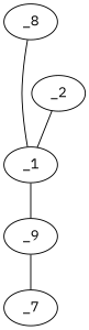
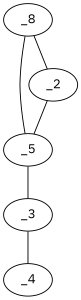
  graph {
    fontname="IBM Plex Mono"
    node [fontname="IBM Plex Mono"]
    edge [fontname="IBM Plex Mono"]
    n1 [label=_8 x=0.484397 y=3.10356]
-   _1 [x=1.97377 y=2.5361]
+   _1 [x=1.97377 y=2.5361 label=_5]
    _2 [x=0.907118 y=0.504387]
-   _3 [x=0.543255 y=1.77456 label=_9]
-   _4 [x=1.91867 y=1.08966 label=_7]
+   _3 [x=0.543255 y=1.77456]
+   _4 [x=1.91867 y=1.08966]
    n1 -- _1
+   n1 -- _2
    _1 -- _3
    _2 -- _1
    _3 -- _4
  }
